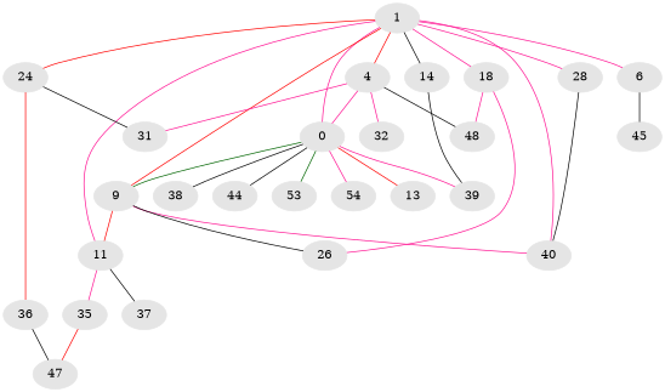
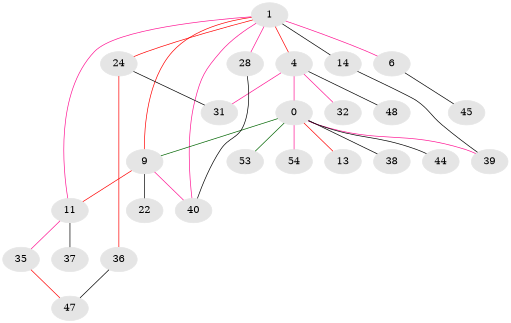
  graph {
    node [color=gray90 style=filled]
    edge [color=deeppink]
    1 [super="+2+3+25"]
    4 [super="+16+51+49"]
    n3 [label=0 super="+30+8"]
    6 [super="+27+12+7"]
    9 [super="+21+42"]
    11 [super="+17+41"]
    14
-   18 [super="+20"]
    24
    28
    40 [super="+43"]
    31
    32
    48
    13 [super="+46"]
    38
    39
    44
    53
    54
    45
-   22 [label=26]
+   22
    35
    37
    36
    47
    1 -- 4 [color=red weight=2]
-   1 -- n3
    1 -- 6 [weight=2]
    1 -- 9 [color=red]
    1 -- 11
    1 -- 14 [color=black]
-   1 -- 18
    1 -- 24 [color=red]
    1 -- 28
    1 -- 40
    4 -- n3 [weight=2]
    4 -- 31
    4 -- 32
    4 -- 48 [color=black]
    n3 -- 9 [color=darkgreen]
    n3 -- 13 [color=red]
    n3 -- 38 [color=black]
    n3 -- 39
    n3 -- 44 [color=black]
    n3 -- 53 [color=darkgreen]
    n3 -- 54
    6 -- 45 [color=black]
    9 -- 11 [color=red]
    9 -- 40
    9 -- 22 [color=black]
    11 -- 35
    11 -- 37 [color=black]
    14 -- 39 [color=black]
-   18 -- 48
-   18 -- 22
    24 -- 31 [color=black]
    24 -- 36 [color=red]
    28 -- 40 [color=black]
    35 -- 47 [color=red]
    36 -- 47 [color=black]
  }
